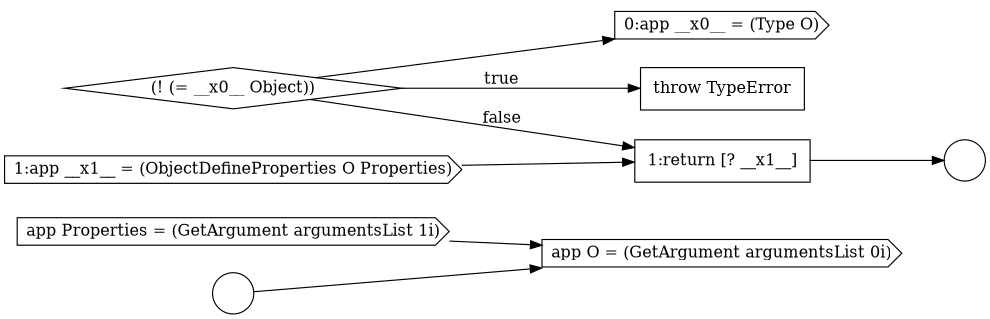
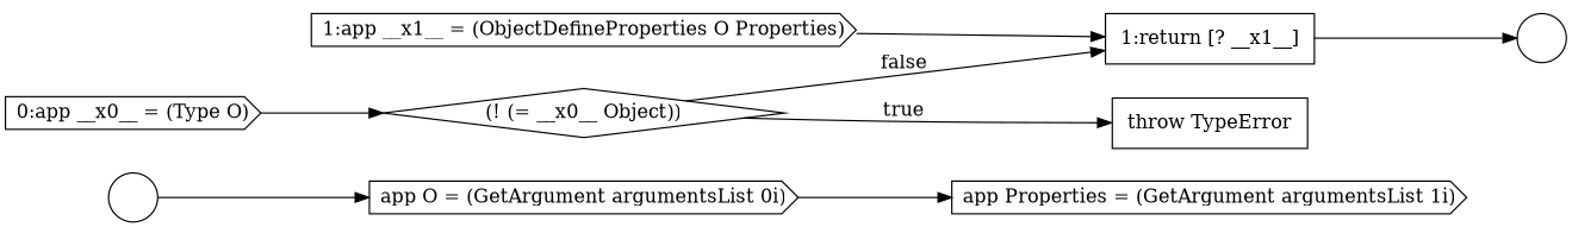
  digraph {
    rankdir=LR
    node [color=black fillcolor=white shape=cds style=filled]
    edge [color=black]
    n1 [label=<<font color="black">app O = (GetArgument argumentsList 0i)</font>>]
    n2 [label=<<font color="black">app Properties = (GetArgument argumentsList 1i)</font>>]
    n3 [label=<<font color="black">     <table border="0" cellborder="1" cellspacing="0" cellpadding="10">       <tr><td align="left">throw TypeError</td></tr>     </table>   </font>> margin=0 shape=none]
    n4 [label=<<font color="black">1:app __x1__ = (ObjectDefineProperties O Properties)</font>>]
    n5 [label=<<font color="black">     <table border="0" cellborder="1" cellspacing="0" cellpadding="10">       <tr><td align="left">1:return [? __x1__]</td></tr>     </table>   </font>> margin=0 shape=none]
    n6 [label=" " shape=circle]
    n7 [label=<<font color="black">(! (= __x0__ Object))</font>> shape=diamond]
    n8 [label=<<font color="black">0:app __x0__ = (Type O)</font>>]
    n9 [label=" " shape=circle]
-   n2 -> n1
+   n1 -> n2
    n4 -> n5
    n5 -> n6
    n7 -> n3 [label=<<font color="black">true</font>>]
    n7 -> n5 [label=<<font color="black">false</font>>]
-   n7 -> n8
+   n8 -> n7
    n9 -> n1
  }
